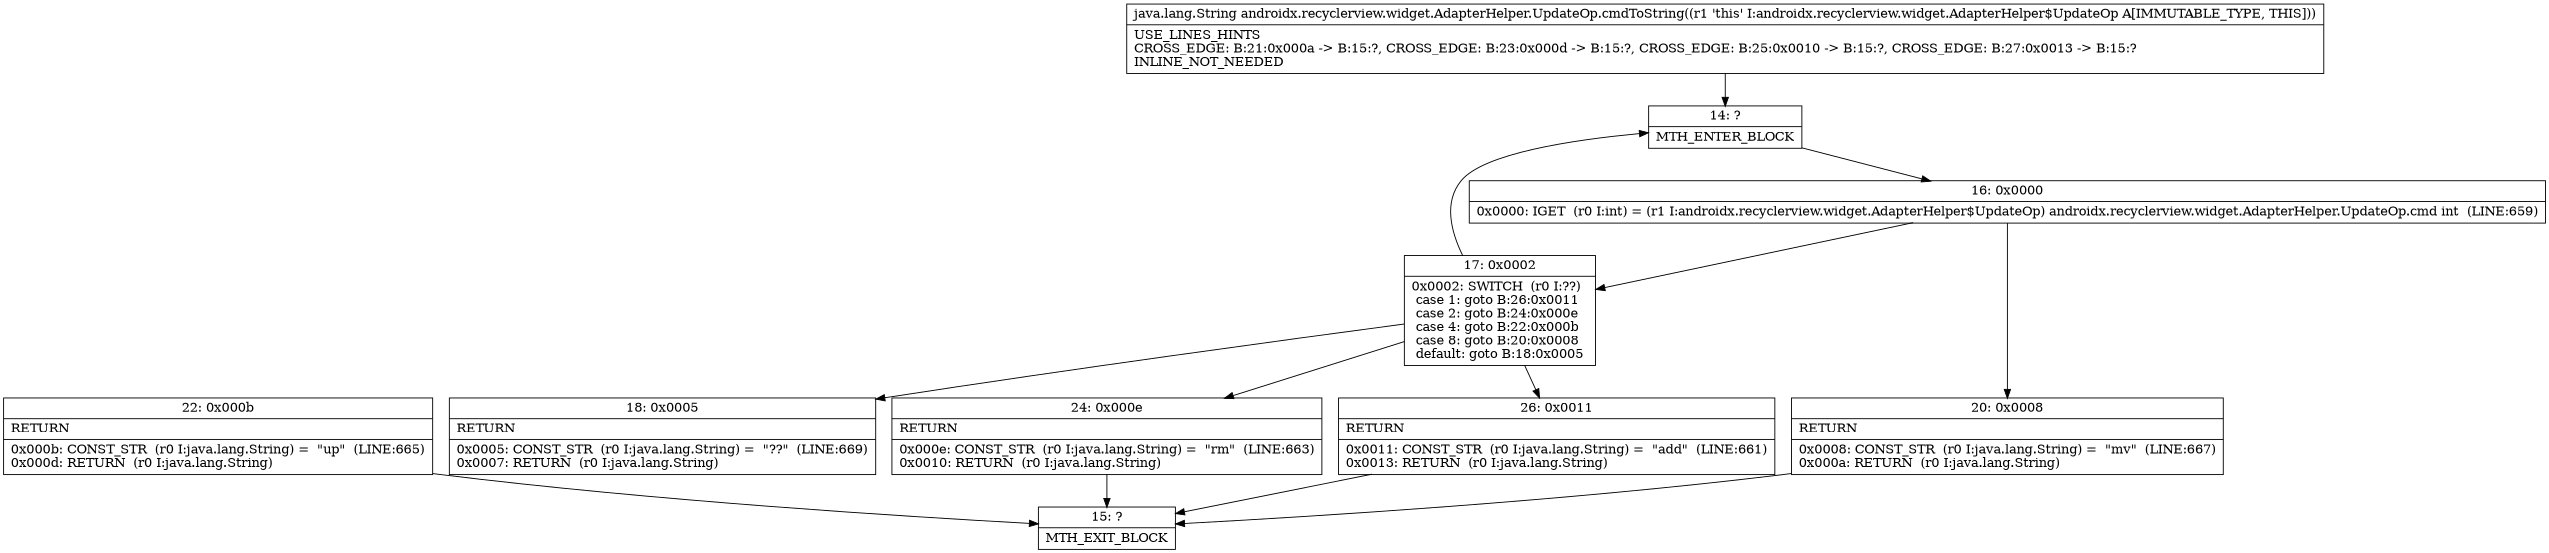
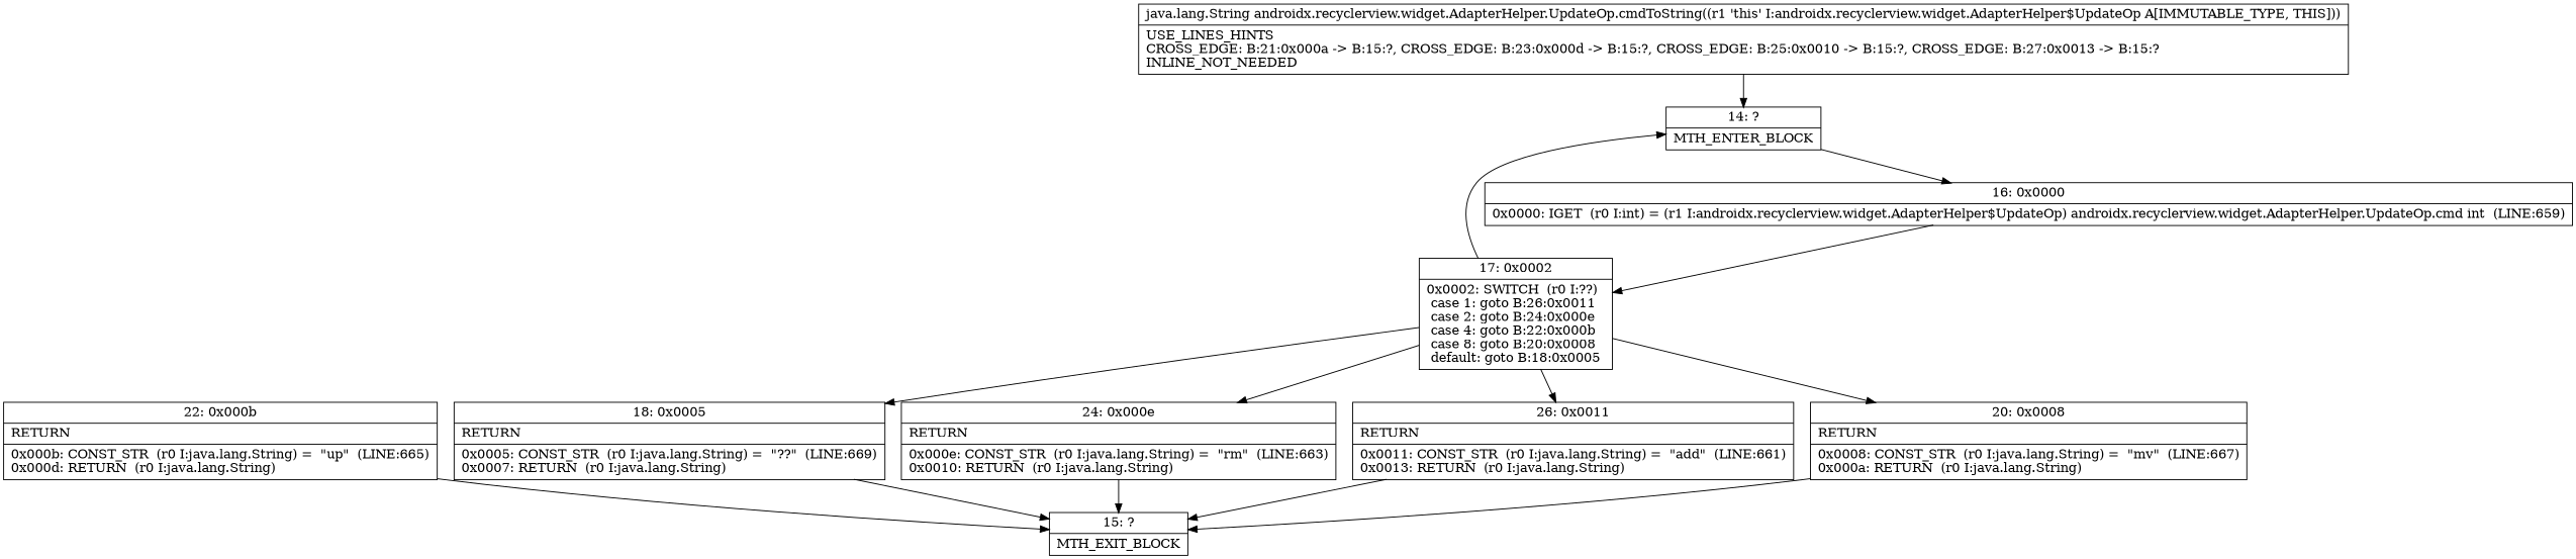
  digraph {
    node [shape=record]
    n1 [label="{14\:\ ?|MTH_ENTER_BLOCK\l}"]
    n2 [label="{16\:\ 0x0000|0x0000: IGET  (r0 I:int) = (r1 I:androidx.recyclerview.widget.AdapterHelper$UpdateOp) androidx.recyclerview.widget.AdapterHelper.UpdateOp.cmd int  (LINE:659)\l}"]
    n3 [label="{17\:\ 0x0002|0x0002: SWITCH  (r0 I:??)\l case 1: goto B:26:0x0011\l case 2: goto B:24:0x000e\l case 4: goto B:22:0x000b\l case 8: goto B:20:0x0008\l default: goto B:18:0x0005 \l}"]
    n4 [label="{18\:\ 0x0005|RETURN\l|0x0005: CONST_STR  (r0 I:java.lang.String) =  \"??\"  (LINE:669)\l0x0007: RETURN  (r0 I:java.lang.String) \l}"]
    n5 [label="{20\:\ 0x0008|RETURN\l|0x0008: CONST_STR  (r0 I:java.lang.String) =  \"mv\"  (LINE:667)\l0x000a: RETURN  (r0 I:java.lang.String) \l}"]
    n6 [label="{24\:\ 0x000e|RETURN\l|0x000e: CONST_STR  (r0 I:java.lang.String) =  \"rm\"  (LINE:663)\l0x0010: RETURN  (r0 I:java.lang.String) \l}"]
    n7 [label="{26\:\ 0x0011|RETURN\l|0x0011: CONST_STR  (r0 I:java.lang.String) =  \"add\"  (LINE:661)\l0x0013: RETURN  (r0 I:java.lang.String) \l}"]
    n8 [label="{15\:\ ?|MTH_EXIT_BLOCK\l}"]
    n9 [label="{22\:\ 0x000b|RETURN\l|0x000b: CONST_STR  (r0 I:java.lang.String) =  \"up\"  (LINE:665)\l0x000d: RETURN  (r0 I:java.lang.String) \l}"]
    n10 [label="{java.lang.String androidx.recyclerview.widget.AdapterHelper.UpdateOp.cmdToString((r1 'this' I:androidx.recyclerview.widget.AdapterHelper$UpdateOp A[IMMUTABLE_TYPE, THIS]))  | USE_LINES_HINTS\lCROSS_EDGE: B:21:0x000a \-\> B:15:?, CROSS_EDGE: B:23:0x000d \-\> B:15:?, CROSS_EDGE: B:25:0x0010 \-\> B:15:?, CROSS_EDGE: B:27:0x0013 \-\> B:15:?\lINLINE_NOT_NEEDED\l}"]
    n1 -> n2
    n2 -> n3
    n3 -> n1
    n3 -> n4
-   n2 -> n5
+   n3 -> n5
    n3 -> n6
    n3 -> n7
+   n4 -> n8
    n5 -> n8
    n6 -> n8
    n7 -> n8
    n9 -> n8
    n10 -> n1
  }
